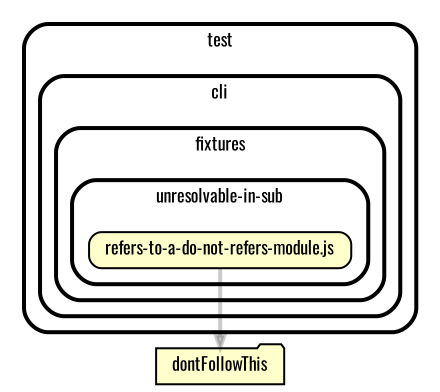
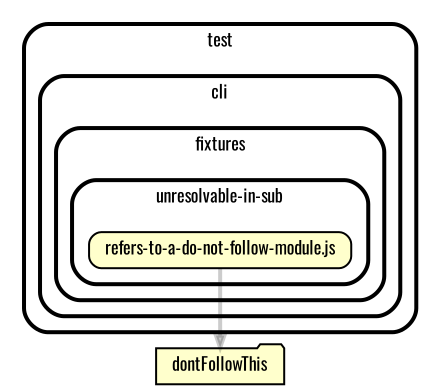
  strict digraph {
    compound=true
    fillcolor="#ffffff"
    fontname=Oswald
    fontsize=9
    nodesep=0.16
    ordering=out
    rankdir=TB
    ranksep=0.18
    splines=true
    style="rounded,bold,filled"
    node [color=black fillcolor="#ffffcc" fontcolor=black fontname=Oswald fontsize=9 style="rounded, filled"]
-   n1 [height=0.2 label="refers-to-a-do-not-refers-module.js" shape=box]
+   n1 [height=0.2 label="refers-to-a-do-not-follow-module.js" shape=box]
    n2 [height=0.2 label=dontFollowThis shape=folder]
    subgraph cluster_1 {
      label=test
      subgraph cluster_2 {
        label=cli
        subgraph cluster_3 {
          label=fixtures
          subgraph cluster_4 {
            label="unresolvable-in-sub"
            n1
          }
        }
      }
    }
    n1 -> n2 [arrowhead=normal arrowsize=0.6 color="#00000033" fontname=Oswald fontsize=9 penwidth=2.0]
  }
